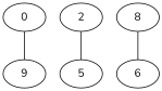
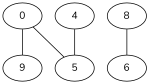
  graph {
    fontname=Nunito
    node [fontname=Nunito type=corner x=432]
    edge [fontname=Nunito frequency=1 type0=line]
    0 [x=262 y=103]
    n2 [label=9 x=139 y=290]
    5 [y=363]
    n4 [label=8 x=497 y=197]
    6 [x=140 y=48]
-   2 [type=endpoint y=376]
+   2 [type=endpoint y=376 label=4]
    0 -- n2 [angle0=-.99]
+   0 -- 5 [angle0=.99]
    n4 -- 6 [angle0=493.66 angle1=487.00 frequency=2 type0=arc type1=arc]
    2 -- 5 [angle0=1.57]
  }
